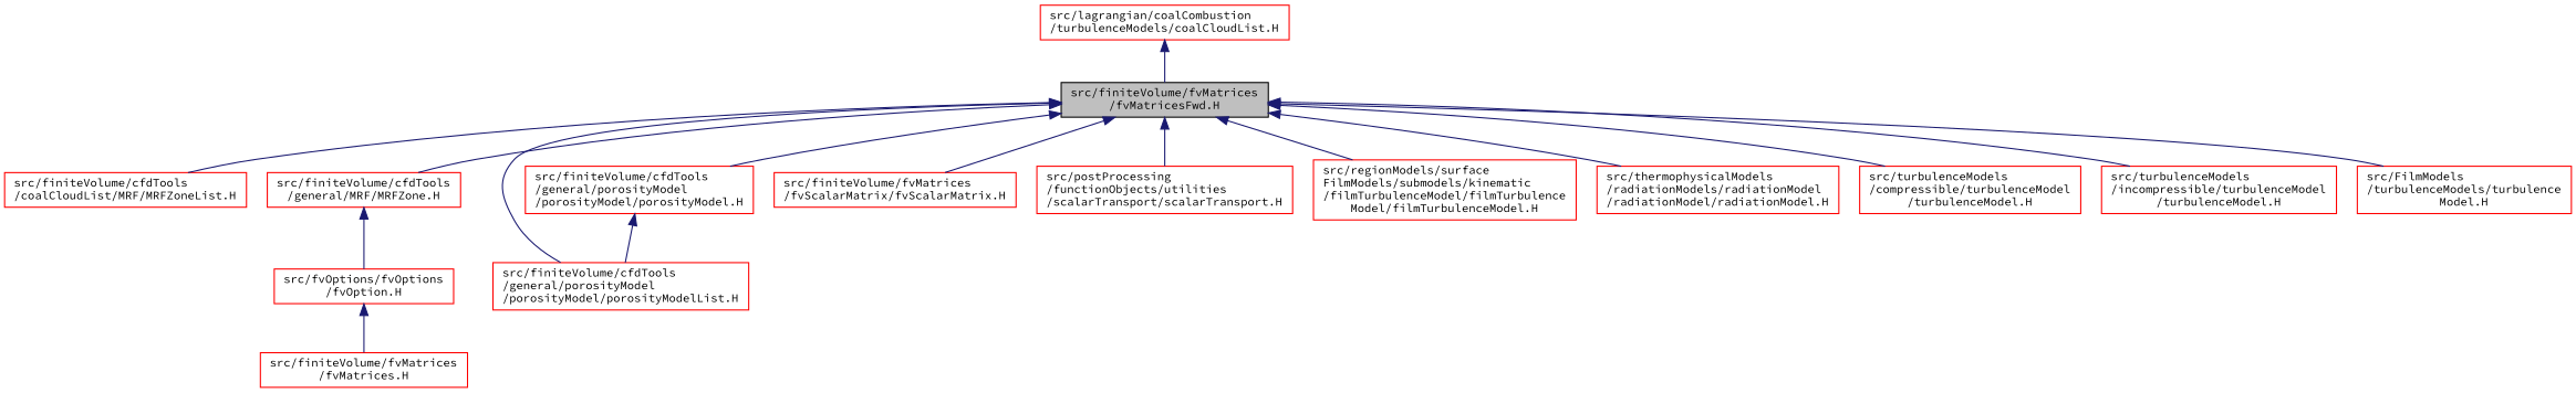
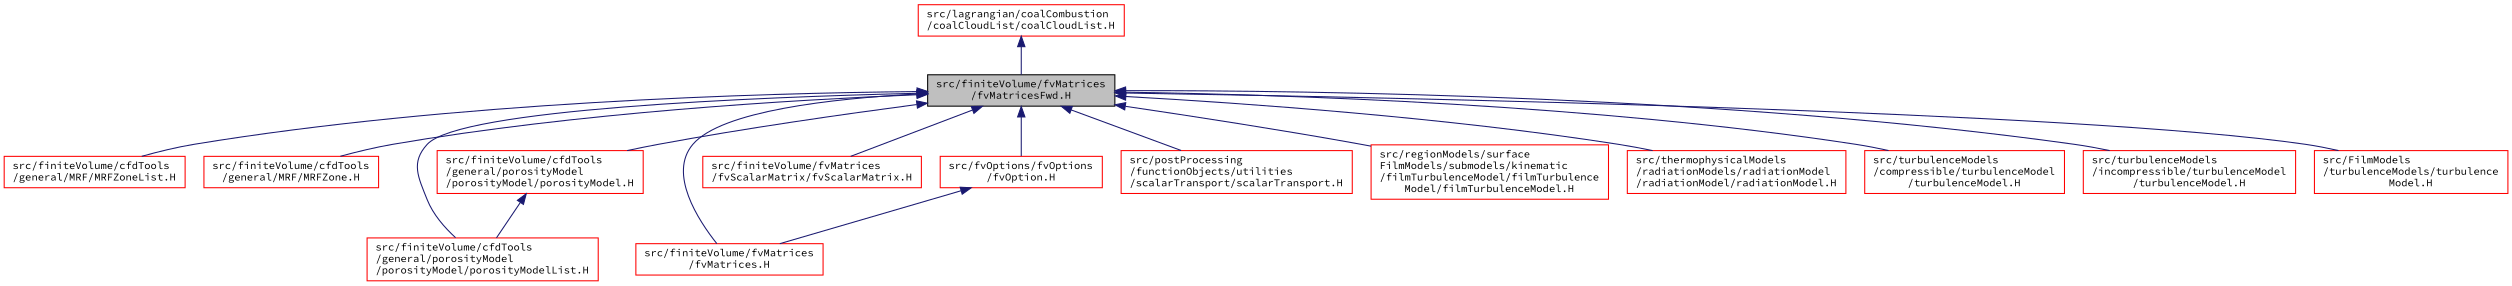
  digraph {
    fontname="Source Code Pro"
    node [color=red fontname="Source Code Pro" fontsize=10 shape=record]
    edge [color=midnightblue dir=back fontname="Source Code Pro" fontsize=10 labelfontname=FreeSans labelfontsize=10 style=solid]
    n1 [color=black fillcolor=grey75 fontcolor=black height=0.2 label="src/finiteVolume/fvMatrices\l/fvMatricesFwd.H" style=filled width=0.4]
-   n2 [height=0.2 label="src/finiteVolume/cfdTools\l/coalCloudList/MRF/MRFZoneList.H" width=0.4]
+   n2 [height=0.2 label="src/finiteVolume/cfdTools\l/general/MRF/MRFZoneList.H" width=0.4]
    n3 [height=0.2 label="src/finiteVolume/cfdTools\l/general/MRF/MRFZone.H" width=0.4]
    n4 [height=0.2 label="src/finiteVolume/cfdTools\l/general/porosityModel\l/porosityModel/porosityModelList.H" width=0.4]
    n5 [height=0.2 label="src/finiteVolume/cfdTools\l/general/porosityModel\l/porosityModel/porosityModel.H" width=0.4]
    n6 [height=0.2 label="src/finiteVolume/fvMatrices\l/fvMatrices.H" width=0.4]
    n7 [height=0.2 label="src/finiteVolume/fvMatrices\l/fvScalarMatrix/fvScalarMatrix.H" width=0.4]
    n8 [height=0.2 label="src/fvOptions/fvOptions\l/fvOption.H" width=0.4]
    n9 [height=0.2 label="src/postProcessing\l/functionObjects/utilities\l/scalarTransport/scalarTransport.H" width=0.4]
    n10 [height=0.2 label="src/regionModels/surface\lFilmModels/submodels/kinematic\l/filmTurbulenceModel/filmTurbulence\lModel/filmTurbulenceModel.H" width=0.4]
    n11 [height=0.2 label="src/thermophysicalModels\l/radiationModels/radiationModel\l/radiationModel/radiationModel.H" width=0.4]
    n12 [height=0.2 label="src/turbulenceModels\l/compressible/turbulenceModel\l/turbulenceModel.H" width=0.4]
    n13 [height=0.2 label="src/turbulenceModels\l/incompressible/turbulenceModel\l/turbulenceModel.H" width=0.4]
    n14 [height=0.2 label="src/FilmModels\l/turbulenceModels/turbulence\lModel.H" width=0.4]
-   n15 [height=0.2 label="src/lagrangian/coalCombustion\l/turbulenceModels/coalCloudList.H" width=0.4]
+   n15 [height=0.2 label="src/lagrangian/coalCombustion\l/coalCloudList/coalCloudList.H" width=0.4]
    n1 -> n2
    n1 -> n3
    n1 -> n4
    n1 -> n5
+   n1 -> n6
    n1 -> n7
-   n3 -> n8
+   n1 -> n8
    n1 -> n9
    n1 -> n10
    n1 -> n11
    n1 -> n12
    n1 -> n13
    n1 -> n14
    n5 -> n4
    n8 -> n6
    n15 -> n1
  }
